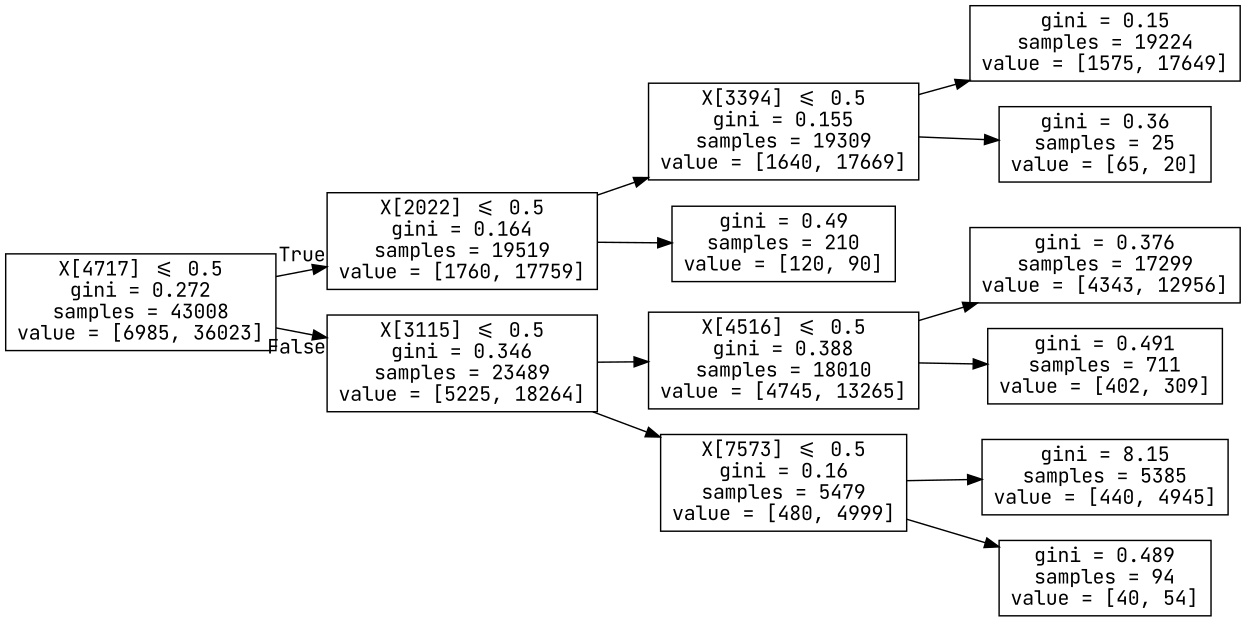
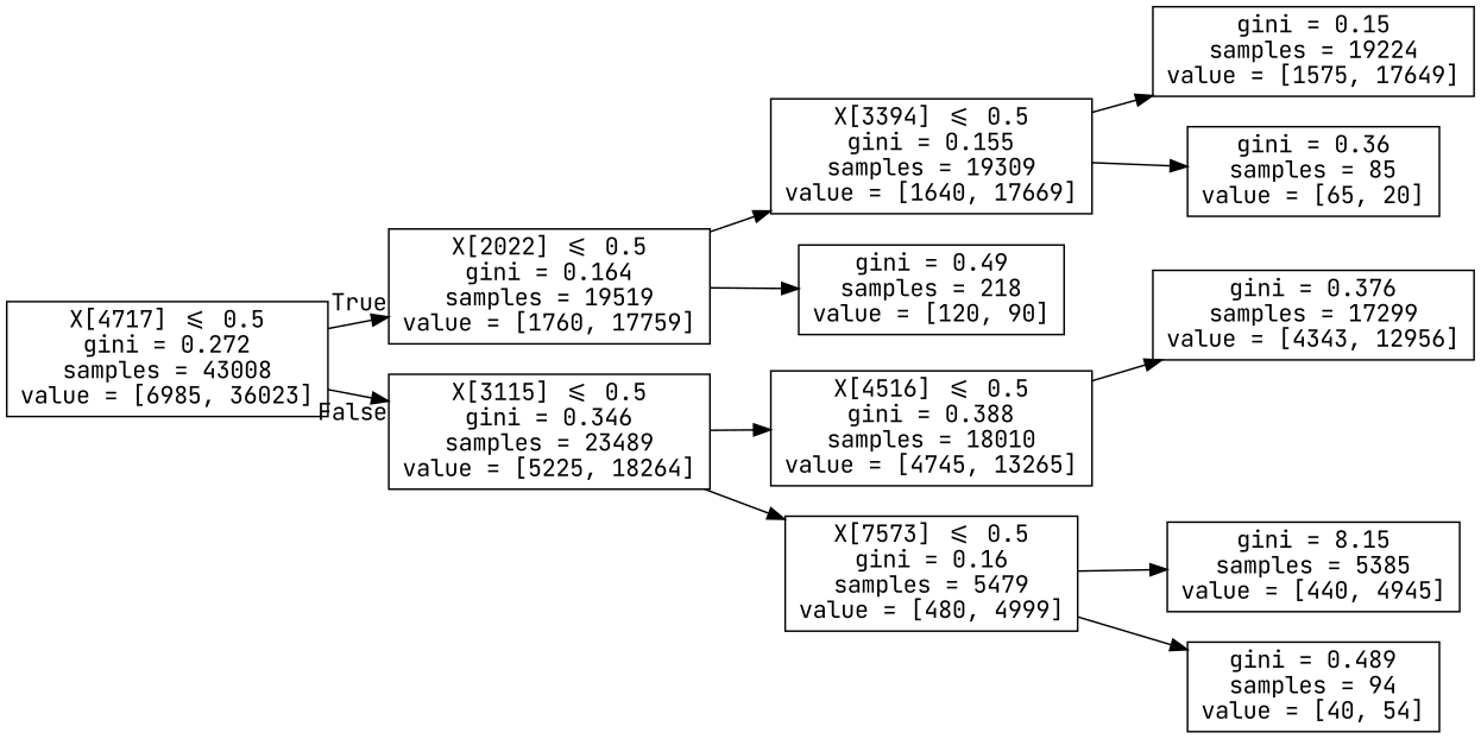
  digraph {
    fontname="JetBrains Mono"
    rankdir=LR
    node [fontname="JetBrains Mono" shape=box]
    edge [fontname="JetBrains Mono"]
    n1 [label="X[4717] <= 0.5\ngini = 0.272\nsamples = 43008\nvalue = [6985, 36023]"]
    n2 [label="X[2022] <= 0.5\ngini = 0.164\nsamples = 19519\nvalue = [1760, 17759]"]
    n3 [label="X[3115] <= 0.5\ngini = 0.346\nsamples = 23489\nvalue = [5225, 18264]"]
    n4 [label="X[3394] <= 0.5\ngini = 0.155\nsamples = 19309\nvalue = [1640, 17669]"]
-   n5 [label="gini = 0.49\nsamples = 210\nvalue = [120, 90]"]
+   n5 [label="gini = 0.49\nsamples = 218\nvalue = [120, 90]"]
    n6 [label="X[4516] <= 0.5\ngini = 0.388\nsamples = 18010\nvalue = [4745, 13265]"]
    n7 [label="X[7573] <= 0.5\ngini = 0.16\nsamples = 5479\nvalue = [480, 4999]"]
    n8 [label="gini = 0.15\nsamples = 19224\nvalue = [1575, 17649]"]
-   n9 [label="gini = 0.36\nsamples = 25\nvalue = [65, 20]"]
+   n9 [label="gini = 0.36\nsamples = 85\nvalue = [65, 20]"]
    n10 [label="gini = 0.376\nsamples = 17299\nvalue = [4343, 12956]"]
-   n11 [label="gini = 0.491\nsamples = 711\nvalue = [402, 309]"]
    n12 [label="gini = 8.15\nsamples = 5385\nvalue = [440, 4945]"]
    n13 [label="gini = 0.489\nsamples = 94\nvalue = [40, 54]"]
    n1 -> n2 [headlabel=True labelangle=45 labeldistance=2.5]
    n1 -> n3 [headlabel=False labelangle=-45 labeldistance=2.5]
    n2 -> n4
    n2 -> n5
    n3 -> n6
    n3 -> n7
    n4 -> n8
    n4 -> n9
    n6 -> n10
-   n6 -> n11
    n7 -> n12
    n7 -> n13
  }
